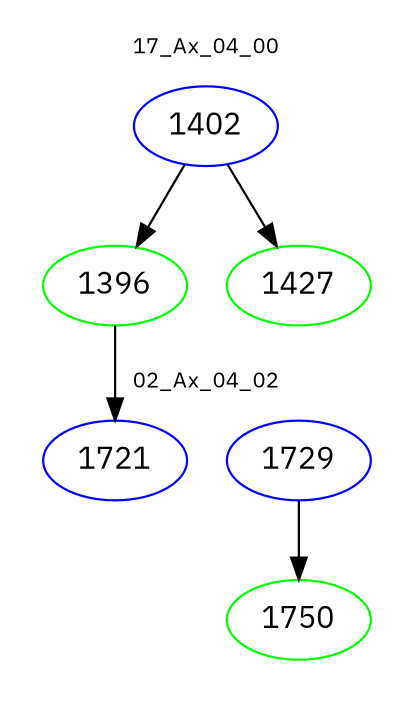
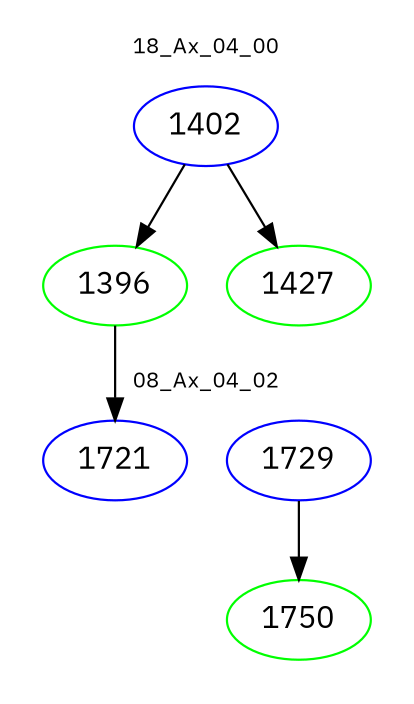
  digraph {
    fontname="IBM Plex Sans"
    node [color=blue fontname="IBM Plex Sans"]
    edge [color=black fontname="IBM Plex Sans"]
    n1 [label=1729]
    n2 [label=1721]
    n3 [color=green label=1750]
    n4 [label=1402]
    n5 [color=green label=1396]
    n6 [color=green label=1427]
    subgraph cluster_1 {
      color=white
      fontsize=10
-     label="02_Ax_04_02"
+     label="08_Ax_04_02"
      n1
      n2
      n3
    }
    subgraph cluster_2 {
      color=white
      fontsize=10
-     label="17_Ax_04_00"
+     label="18_Ax_04_00"
      n4
      n5
      n6
    }
    n1 -> n3
    n4 -> n5
    n4 -> n6
    n5 -> n2
  }
